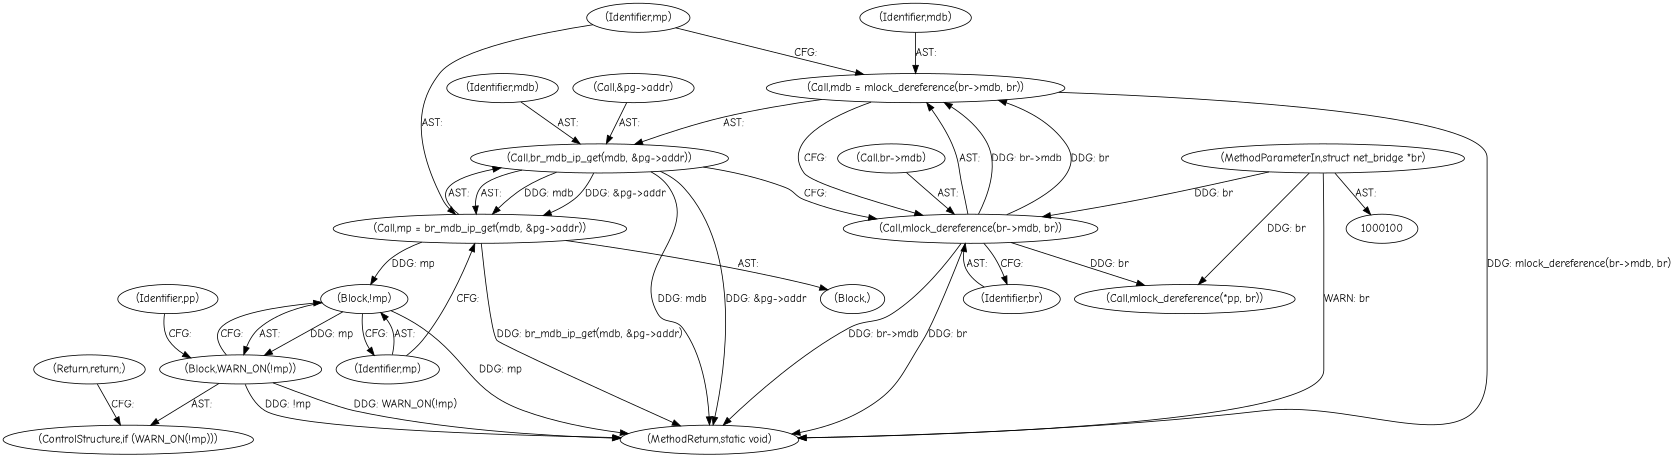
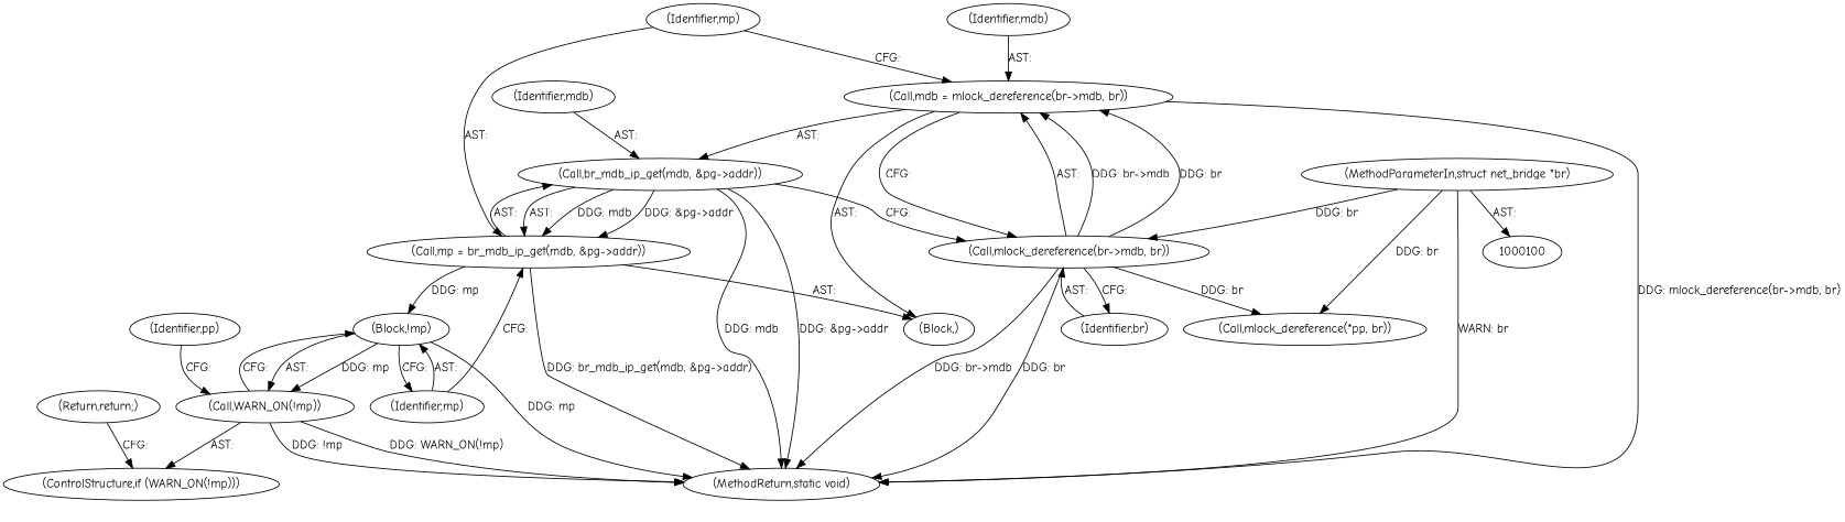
  digraph {
    fontname="Comic Neue"
    node [fontname="Comic Neue"]
    edge [fontname="Comic Neue"]
    n1 [label="(Call,mdb = mlock_dereference(br->mdb, br))"]
    n2 [label="(Call,mlock_dereference(br->mdb, br))"]
    n3 [label="(Call,br_mdb_ip_get(mdb, &pg->addr))"]
    n4 [label="(MethodReturn,static void)"]
    n5 [label="(Block,)"]
    n6 [label="(Call,mlock_dereference(*pp, br))"]
    n7 [label="(Identifier,br)"]
    n8 [label="(Call,mp = br_mdb_ip_get(mdb, &pg->addr))"]
    n9 [label="(MethodParameterIn,struct net_bridge *br)"]
    1000100
    n11 [label="(Block,!mp)"]
-   n12 [label="(Call,&pg->addr)"]
-   n13 [label="(Block,WARN_ON(!mp))"]
+   n13 [label="(Call,WARN_ON(!mp))"]
    n14 [label="(Identifier,mp)"]
    n15 [label="(ControlStructure,if (WARN_ON(!mp)))"]
    n16 [label="(Identifier,pp)"]
    n17 [label="(Identifier,mdb)"]
-   n18 [label="(Call,br->mdb)"]
    n19 [label="(Identifier,mdb)"]
    n20 [label="(Return,return;)"]
    n21 [label="(Identifier,mp)"]
    n1 -> n2 [label="CFG: "]
    n1 -> n3 [label="AST: "]
    n1 -> n4 [label="DDG: mlock_dereference(br->mdb, br)"]
+   n1 -> n5 [label="AST: "]
    n2 -> n1 [label="AST: "]
    n2 -> n1 [label="DDG: br->mdb"]
    n2 -> n1 [label="DDG: br"]
    n2 -> n4 [label="DDG: br"]
    n2 -> n4 [label="DDG: br->mdb"]
    n2 -> n6 [label="DDG: br"]
    n2 -> n7 [label="CFG: "]
    n3 -> n2 [label="CFG: "]
    n3 -> n4 [label="DDG: mdb"]
    n3 -> n4 [label="DDG: &pg->addr"]
    n3 -> n8 [label="AST: "]
    n3 -> n8 [label="DDG: mdb"]
    n3 -> n8 [label="DDG: &pg->addr"]
    n7 -> n2 [label="AST: "]
    n8 -> n3 [label="AST: "]
    n8 -> n4 [label="DDG: br_mdb_ip_get(mdb, &pg->addr)"]
    n8 -> n5 [label="AST: "]
    n8 -> n11 [label="DDG: mp"]
    n9 -> n2 [label="DDG: br"]
    n9 -> n4 [label="WARN: br"]
    n9 -> n6 [label="DDG: br"]
    n9 -> 1000100 [label="AST: "]
    n11 -> n4 [label="DDG: mp"]
    n11 -> n13 [label="AST: "]
    n11 -> n13 [label="DDG: mp"]
    n11 -> n14 [label="CFG: "]
-   n12 -> n3 [label="AST: "]
    n13 -> n4 [label="DDG: !mp"]
    n13 -> n4 [label="DDG: WARN_ON(!mp)"]
    n13 -> n11 [label="CFG: "]
    n13 -> n15 [label="AST: "]
    n14 -> n8 [label="CFG: "]
    n14 -> n11 [label="AST: "]
    n16 -> n13 [label="CFG: "]
    n17 -> n1 [label="AST: "]
-   n18 -> n2 [label="AST: "]
    n19 -> n3 [label="AST: "]
    n20 -> n15 [label="CFG: "]
    n21 -> n1 [label="CFG: "]
    n21 -> n8 [label="AST: "]
  }
